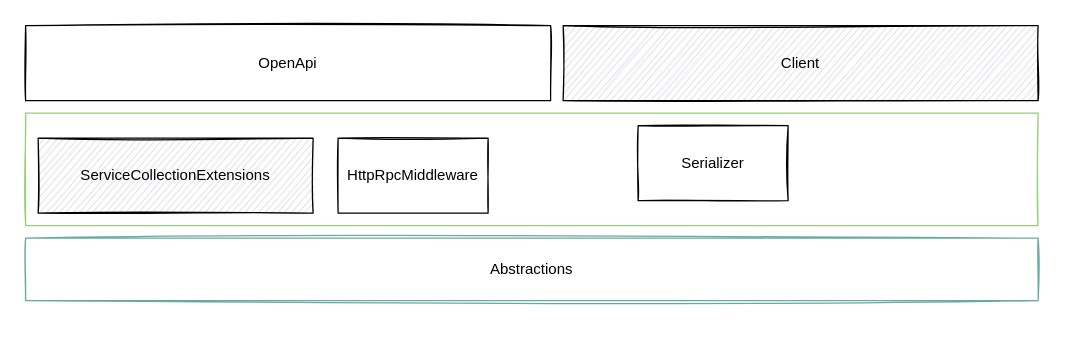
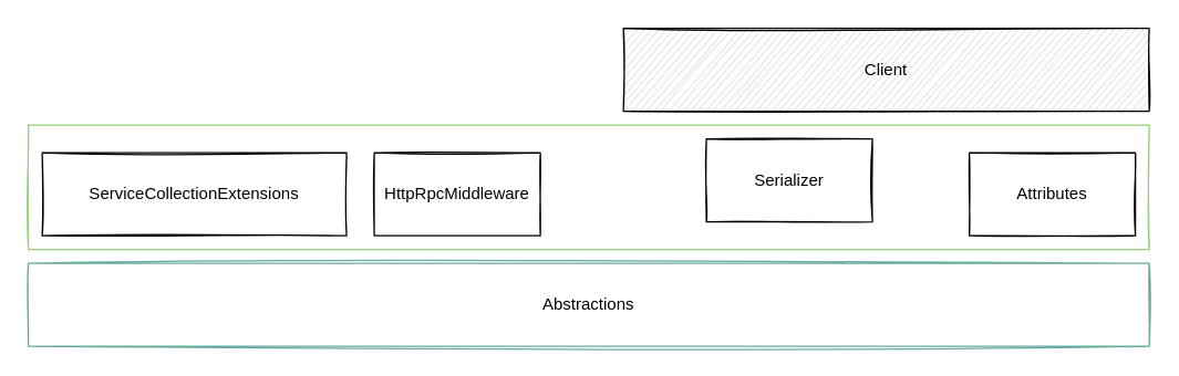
  <mxCell id="0" />
  <mxCell id="1" parent="0" />
  <mxCell id="2" value="" style="rounded=0;whiteSpace=wrap;html=1;strokeColor=#97D077;sketch=1;" vertex="1" parent="1"><mxGeometry x="20" y="90" width="810" height="90" as="geometry" /></mxCell>
- <mxCell id="3" value="ServiceCollectionExtensions" style="rounded=0;whiteSpace=wrap;html=1;sketch=1;fillColor=#e1d5e7;" vertex="1" parent="1"><mxGeometry x="30" y="110" width="220" height="60" as="geometry" /></mxCell>
+ <mxCell id="3" value="ServiceCollectionExtensions" style="rounded=0;whiteSpace=wrap;html=1;sketch=1;" vertex="1" parent="1"><mxGeometry x="30" y="110" width="220" height="60" as="geometry" /></mxCell>
  <mxCell id="4" value="HttpRpcMiddleware" style="rounded=0;whiteSpace=wrap;html=1;strokeColor=#000000;sketch=1;" vertex="1" parent="1"><mxGeometry x="270" y="110" width="120" height="60" as="geometry" /></mxCell>
  <mxCell id="5" value="Serializer" style="rounded=0;whiteSpace=wrap;html=1;strokeColor=#000000;sketch=1;" vertex="1" parent="1"><mxGeometry x="510" y="100" width="120" height="60" as="geometry" /></mxCell>
  <mxCell id="6" value="Client" style="rounded=0;whiteSpace=wrap;html=1;strokeColor=#000000;sketch=1;fillColor=#e1d5e7;" vertex="1" parent="1"><mxGeometry x="450" y="20" width="380" height="60" as="geometry" /></mxCell>
- <mxCell id="7" value="OpenApi" style="rounded=0;whiteSpace=wrap;html=1;strokeColor=#000000;sketch=1;" vertex="1" parent="1"><mxGeometry x="20" y="20" width="420" height="60" as="geometry" /></mxCell>
- <mxCell id="9" value="Abstractions" style="rounded=0;whiteSpace=wrap;html=1;sketch=1;strokeColor=#67AB9F;" vertex="1" parent="1"><mxGeometry x="20" y="190" width="810" height="50" as="geometry" /></mxCell>
+ <mxCell id="8" value="Attributes" style="rounded=0;whiteSpace=wrap;html=1;strokeColor=#000000;sketch=1;" vertex="1" parent="1"><mxGeometry x="700" y="110" width="120" height="60" as="geometry" /></mxCell>
+ <mxCell id="9" value="Abstractions" style="rounded=0;whiteSpace=wrap;html=1;sketch=1;strokeColor=#67AB9F;" vertex="1" parent="1"><mxGeometry x="20" y="190" width="810" height="60" as="geometry" /></mxCell>
